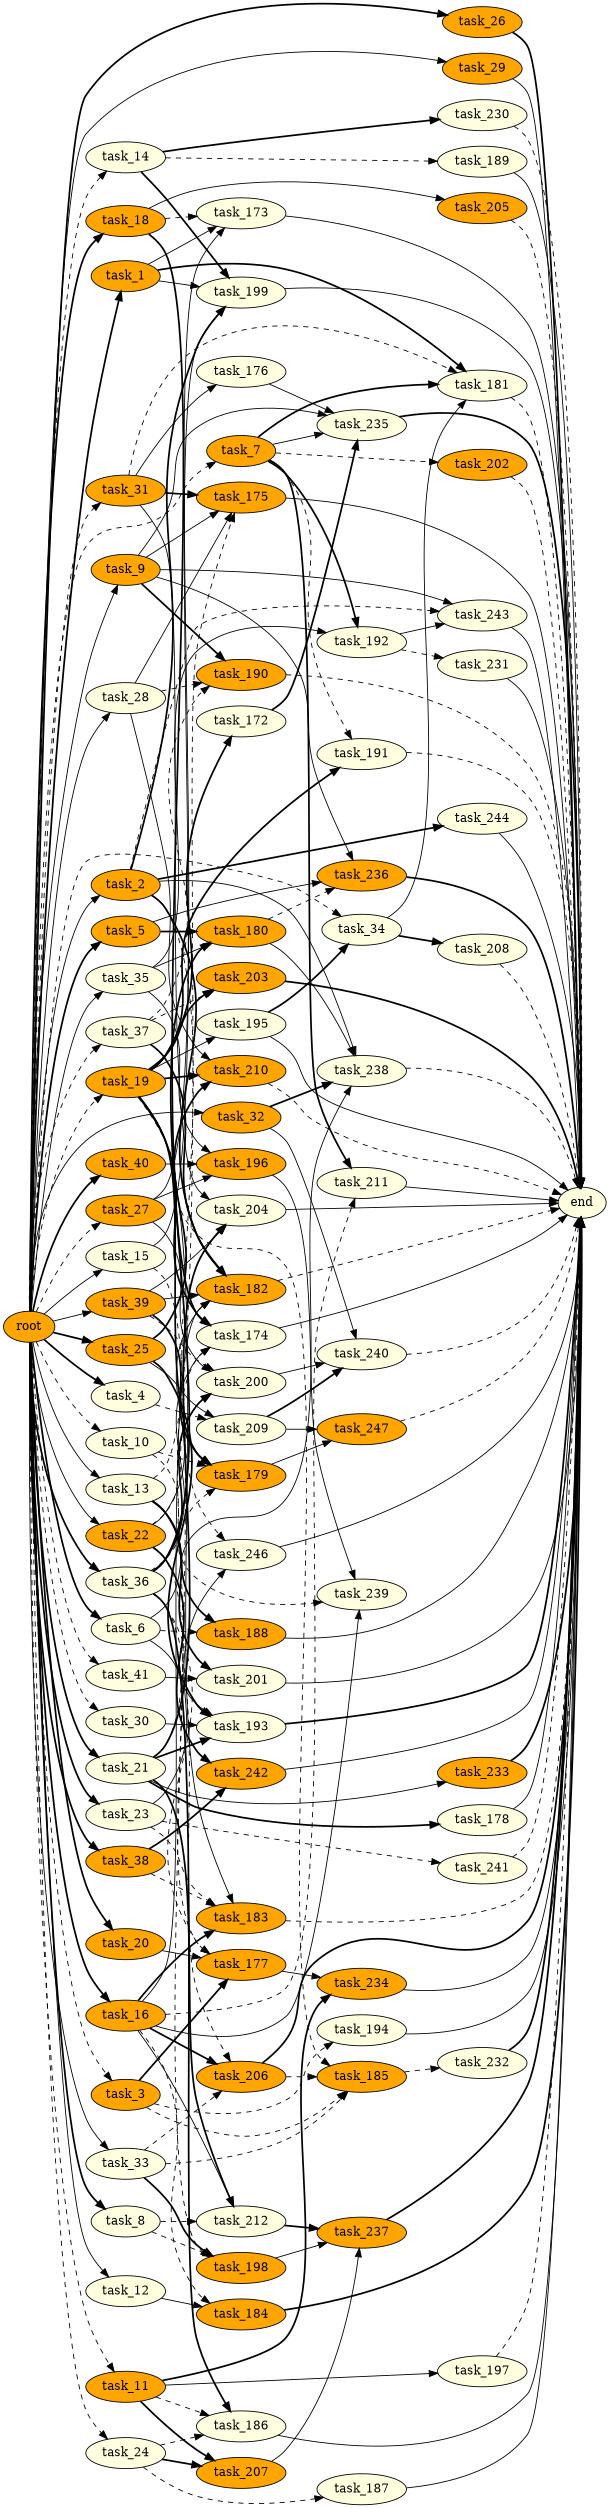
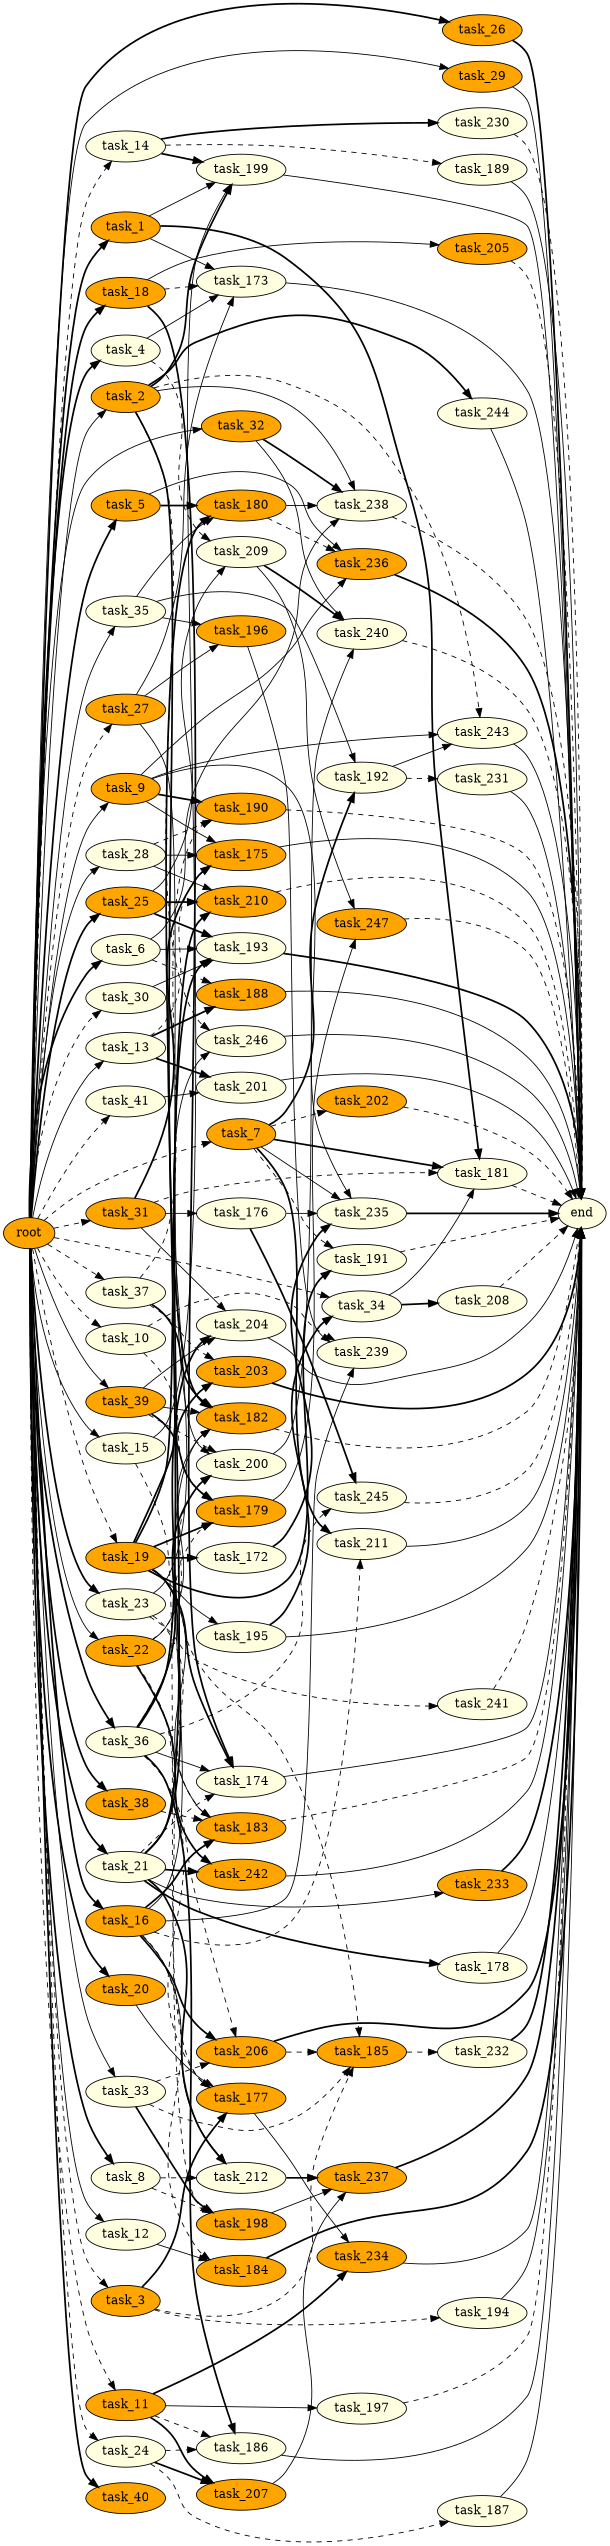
  digraph {
    rankdir=LR
    node [fillcolor=lightyellow style=filled]
    edge [style=solid]
    root [fillcolor=orange]
    task_1 [fillcolor=orange]
    task_2 [fillcolor=orange]
    task_3 [fillcolor=orange]
    task_4
    task_5 [fillcolor=orange]
    task_6
    task_7 [fillcolor=orange]
    task_8
    task_9 [fillcolor=orange]
    task_10
    task_11 [fillcolor=orange]
    task_12
    task_13
    task_14
    task_15
    task_16 [fillcolor=orange]
    task_18 [fillcolor=orange]
    task_19 [fillcolor=orange]
    task_20 [fillcolor=orange]
    task_21
    task_22 [fillcolor=orange]
    task_23
    task_24
    task_25 [fillcolor=orange]
    task_26 [fillcolor=orange]
    task_27 [fillcolor=orange]
    task_28
    task_29 [fillcolor=orange]
    task_30
    task_31 [fillcolor=orange]
    task_32 [fillcolor=orange]
    task_33
    task_34
    task_35
    task_36
    task_37
    task_38 [fillcolor=orange]
    task_39 [fillcolor=orange]
    task_40 [fillcolor=orange]
    task_41
    task_173
    task_181
    task_199
    task_182 [fillcolor=orange]
    task_238
    task_243
    task_244
    task_246
    task_177 [fillcolor=orange]
    task_185 [fillcolor=orange]
    task_194
    task_209
    task_180 [fillcolor=orange]
    task_236 [fillcolor=orange]
    task_188 [fillcolor=orange]
    task_193
    task_191
    task_192
    task_202 [fillcolor=orange]
    task_211
    task_235
    task_198 [fillcolor=orange]
    task_212
    task_175 [fillcolor=orange]
    task_190 [fillcolor=orange]
    task_179 [fillcolor=orange]
    task_239
    task_186
    task_197
    task_207 [fillcolor=orange]
    task_234 [fillcolor=orange]
    task_184 [fillcolor=orange]
    task_201
    task_189
    task_230
    task_183 [fillcolor=orange]
    task_206 [fillcolor=orange]
    task_174
    task_205 [fillcolor=orange]
    task_172
    task_195
    task_203 [fillcolor=orange]
    task_210 [fillcolor=orange]
    task_178
    task_204
    task_233 [fillcolor=orange]
    task_200
    task_242 [fillcolor=orange]
    task_241
    task_187
    end
    task_196 [fillcolor=orange]
    task_176
    task_240
    task_208
+   task_245
    task_232
    task_247 [fillcolor=orange]
    task_231
    task_237 [fillcolor=orange]
    root -> task_1 [style=bold]
    root -> task_2
    root -> task_3 [style=dashed]
    root -> task_4 [style=bold]
    root -> task_5 [style=bold]
    root -> task_6 [style=bold]
    root -> task_7 [style=dashed]
    root -> task_8 [style=bold]
    root -> task_9
    root -> task_10 [style=dashed]
    root -> task_11 [style=dashed]
    root -> task_12
    root -> task_13
    root -> task_14 [style=dashed]
    root -> task_15
    root -> task_16 [style=bold]
    root -> task_18 [style=bold]
    root -> task_19 [style=dashed]
    root -> task_20 [style=bold]
    root -> task_21 [style=bold]
    root -> task_22
    root -> task_23 [style=bold]
    root -> task_24 [style=dashed]
    root -> task_25 [style=bold]
    root -> task_26 [style=bold]
    root -> task_27 [style=dashed]
    root -> task_28
    root -> task_29
    root -> task_30 [style=dashed]
    root -> task_31 [style=dashed]
    root -> task_32
    root -> task_33
    root -> task_34 [style=dashed]
    root -> task_35
    root -> task_36 [style=bold]
    root -> task_37 [style=dashed]
    root -> task_38 [style=bold]
    root -> task_39
    root -> task_40 [style=bold]
    root -> task_41 [style=dashed]
    task_1 -> task_173
    task_1 -> task_181 [style=bold]
    task_1 -> task_199
    task_2 -> task_199 [style=bold]
    task_2 -> task_182 [style=bold]
    task_2 -> task_238
    task_2 -> task_243 [style=dashed]
    task_2 -> task_244 [style=bold]
    task_2 -> task_246 [style=dashed]
    task_3 -> task_177 [style=bold]
    task_3 -> task_185 [style=dashed]
    task_3 -> task_194 [style=dashed]
+   task_4 -> task_173
    task_4 -> task_209 [style=dashed]
    task_5 -> task_180 [style=bold]
    task_5 -> task_236
    task_6 -> task_238
    task_6 -> task_188 [style=dashed]
    task_6 -> task_193
    task_7 -> task_181 [style=bold]
    task_7 -> task_191 [style=dashed]
    task_7 -> task_192 [style=bold]
    task_7 -> task_202 [style=dashed]
    task_7 -> task_211 [style=bold]
    task_7 -> task_235
    task_8 -> task_198 [style=dashed]
    task_8 -> task_212 [style=dashed]
    task_9 -> task_243
    task_9 -> task_236
    task_9 -> task_235
    task_9 -> task_175
    task_9 -> task_190 [style=bold]
    task_10 -> task_179 [style=dashed]
    task_10 -> task_239 [style=dashed]
    task_11 -> task_186 [style=dashed]
    task_11 -> task_197
    task_11 -> task_207 [style=bold]
    task_11 -> task_234 [style=bold]
    task_12 -> task_184
    task_13 -> task_188 [style=bold]
    task_13 -> task_175 [style=dashed]
    task_13 -> task_201 [style=bold]
    task_14 -> task_199 [style=bold]
    task_14 -> task_189 [style=dashed]
    task_14 -> task_230 [style=bold]
    task_15 -> task_199
    task_15 -> task_198 [style=dashed]
    task_16 -> task_182
    task_16 -> task_211 [style=dashed]
    task_16 -> task_212
    task_16 -> task_239
    task_16 -> task_184 [style=dashed]
    task_16 -> task_183 [style=bold]
    task_16 -> task_206 [style=bold]
    task_18 -> task_173 [style=dashed]
    task_18 -> task_174 [style=bold]
    task_18 -> task_205
    task_19 -> task_185 [style=dashed]
    task_19 -> task_191 [style=bold]
    task_19 -> task_179 [style=bold]
    task_19 -> task_183
    task_19 -> task_174 [style=bold]
    task_19 -> task_172 [style=bold]
    task_19 -> task_195
    task_19 -> task_203 [style=bold]
    task_19 -> task_210 [style=bold]
    task_20 -> task_177
    task_21 -> task_193 [style=bold]
    task_21 -> task_212 [style=bold]
    task_21 -> task_174 [style=dashed]
    task_21 -> task_178 [style=bold]
    task_21 -> task_204 [style=bold]
    task_21 -> task_233
    task_22 -> task_182
    task_22 -> task_177 [style=dashed]
    task_22 -> task_200 [style=dashed]
    task_22 -> task_242 [style=bold]
    task_23 -> task_246
    task_23 -> task_183 [style=dashed]
    task_23 -> task_241 [style=dashed]
    task_24 -> task_186 [style=dashed]
    task_24 -> task_207 [style=bold]
    task_24 -> task_187 [style=dashed]
    task_25 -> task_209
    task_25 -> task_193 [style=bold]
    task_25 -> task_210 [style=bold]
    task_26 -> end [style=bold]
    task_27 -> task_173
    task_27 -> task_200
    task_27 -> task_196
    task_28 -> task_175
    task_28 -> task_190 [style=dashed]
    task_28 -> task_210
    task_29 -> end
    task_30 -> task_193
    task_31 -> task_181 [style=dashed]
    task_31 -> task_175 [style=bold]
    task_31 -> task_204
    task_31 -> task_176
    task_32 -> task_238 [style=bold]
    task_32 -> task_240
    task_33 -> task_185 [style=dashed]
    task_33 -> task_198 [style=bold]
    task_33 -> task_206 [style=dashed]
    task_34 -> task_181
    task_34 -> task_208 [style=bold]
    task_35 -> task_180
    task_35 -> task_192
    task_35 -> task_196
    task_36 -> task_177 [style=dashed]
    task_36 -> task_180 [style=bold]
    task_36 -> task_179 [style=dashed]
    task_36 -> task_186 [style=bold]
    task_36 -> task_206 [style=dashed]
    task_36 -> task_174
    task_36 -> task_200 [style=bold]
+   task_36 -> task_245 [style=dashed]
    task_37 -> task_182 [style=bold]
    task_37 -> task_190 [style=dashed]
    task_37 -> task_203 [style=dashed]
    task_38 -> task_183 [style=dashed]
-   task_38 -> task_242 [style=bold]
+   task_21 -> task_242 [style=bold]
    task_39 -> task_182
    task_39 -> task_179 [style=bold]
    task_39 -> task_204
    task_39 -> task_200 [style=dashed]
-   task_40 -> task_196
    task_41 -> task_201
    task_173 -> end
    task_181 -> end [style=dashed]
    task_199 -> end
    task_182 -> end [style=dashed]
    task_238 -> end [style=dashed]
    task_243 -> end
    task_244 -> end
    task_246 -> end
    task_177 -> task_234
    task_185 -> task_232 [style=dashed]
    task_194 -> end
    task_209 -> task_240 [style=bold]
    task_209 -> task_247
    task_180 -> task_238
    task_180 -> task_236 [style=dashed]
    task_236 -> end [style=bold]
    task_188 -> end
    task_193 -> end [style=bold]
    task_191 -> end [style=dashed]
    task_192 -> task_243
    task_192 -> task_231 [style=dashed]
    task_202 -> end [style=dashed]
    task_211 -> end
    task_235 -> end [style=bold]
    task_198 -> task_237
    task_212 -> task_237 [style=bold]
    task_175 -> end
    task_190 -> end [style=dashed]
    task_179 -> task_247
    task_186 -> end
    task_197 -> end [style=dashed]
    task_207 -> task_237
    task_234 -> end
    task_184 -> end [style=bold]
    task_201 -> end
    task_189 -> end
    task_230 -> end [style=dashed]
    task_183 -> end [style=dashed]
    task_206 -> task_185 [style=dashed]
    task_206 -> end [style=bold]
    task_174 -> end
    task_205 -> end [style=dashed]
    task_172 -> task_235 [style=bold]
    task_195 -> task_34 [style=bold]
    task_195 -> end
    task_203 -> end [style=bold]
    task_210 -> end [style=dashed]
    task_178 -> end
    task_204 -> end
    task_233 -> end [style=bold]
    task_200 -> task_240
    task_242 -> end
    task_241 -> end [style=dashed]
    task_187 -> end
    task_196 -> task_239
    task_176 -> task_235
+   task_176 -> task_245 [style=bold]
    task_240 -> end [style=dashed]
    task_208 -> end [style=dashed]
+   task_245 -> end [style=dashed]
    task_232 -> end [style=bold]
    task_247 -> end [style=dashed]
    task_231 -> end
    task_237 -> end [style=bold]
  }
